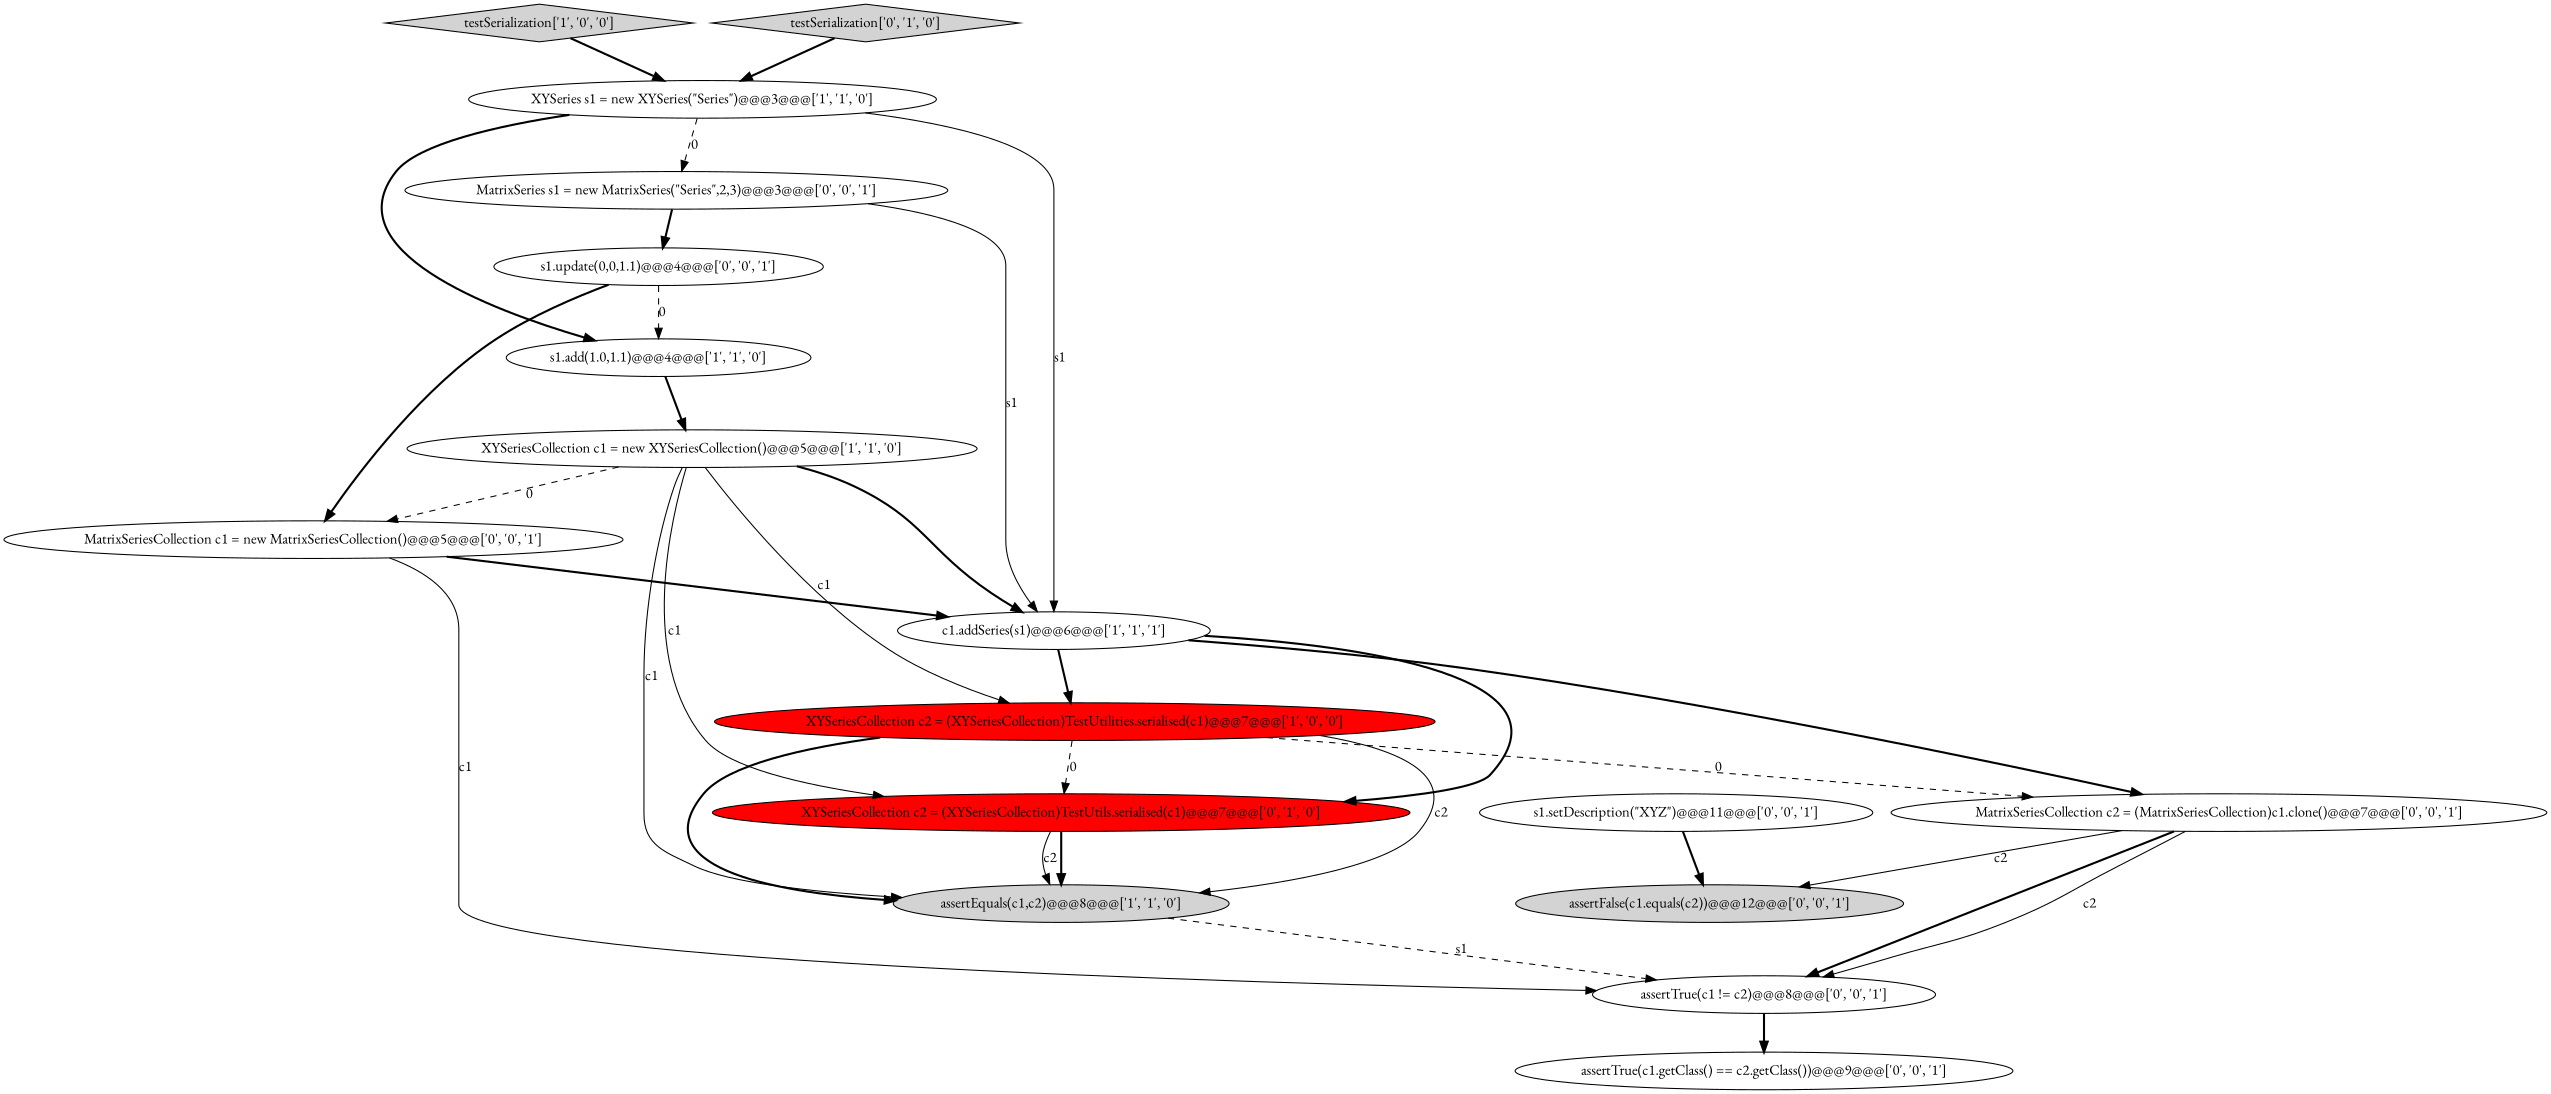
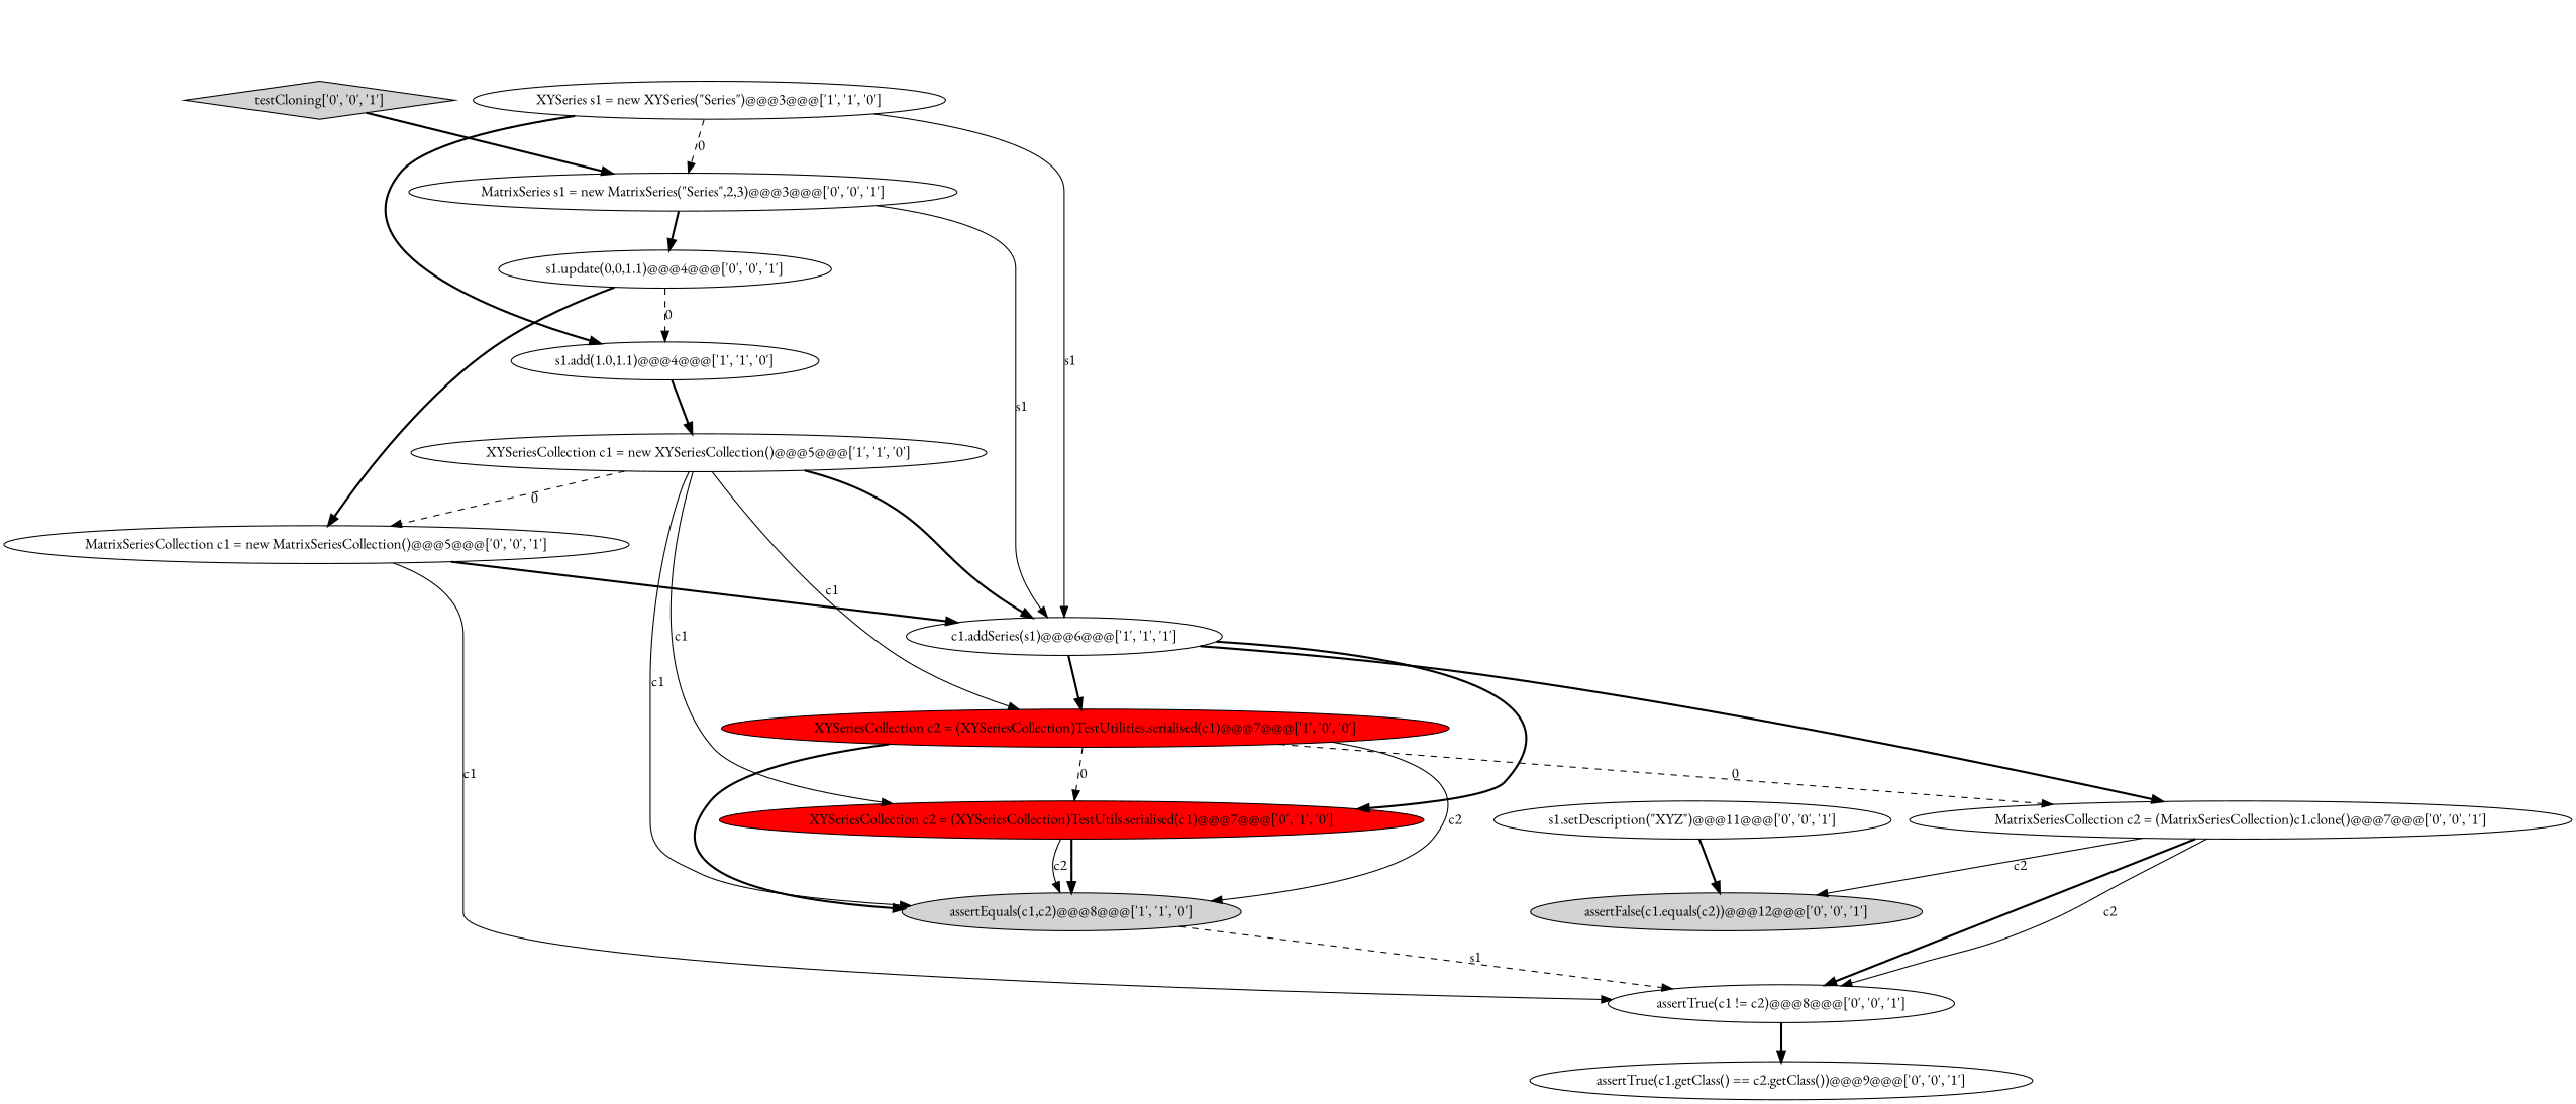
  digraph {
    fontname="EB Garamond"
    node [fillcolor=white fontname="EB Garamond" shape=ellipse style=filled]
    edge [fontname="EB Garamond" style=bold]
    n1 [fillcolor=red label="XYSeriesCollection c2 = (XYSeriesCollection)TestUtils.serialised(c1)@@@7@@@['0', '1', '0']"]
    n2 [fillcolor=lightgray label="assertEquals(c1,c2)@@@8@@@['1', '1', '0']"]
    n3 [label="assertTrue(c1 != c2)@@@8@@@['0', '0', '1']"]
    n4 [fillcolor=red label="XYSeriesCollection c2 = (XYSeriesCollection)TestUtilities.serialised(c1)@@@7@@@['1', '0', '0']"]
    n5 [label="MatrixSeriesCollection c2 = (MatrixSeriesCollection)c1.clone()@@@7@@@['0', '0', '1']"]
    n6 [fillcolor=lightgray label="assertFalse(c1.equals(c2))@@@12@@@['0', '0', '1']"]
-   n7 [fillcolor=lightgray label="testSerialization['1', '0', '0']" shape=diamond]
    n8 [label="XYSeries s1 = new XYSeries(\"Series\")@@@3@@@['1', '1', '0']"]
    n9 [label="c1.addSeries(s1)@@@6@@@['1', '1', '1']"]
    n10 [label="s1.add(1.0,1.1)@@@4@@@['1', '1', '0']"]
    n11 [label="MatrixSeries s1 = new MatrixSeries(\"Series\",2,3)@@@3@@@['0', '0', '1']"]
    n12 [label="assertTrue(c1.getClass() == c2.getClass())@@@9@@@['0', '0', '1']"]
    n13 [label="MatrixSeriesCollection c1 = new MatrixSeriesCollection()@@@5@@@['0', '0', '1']"]
    n14 [label="s1.setDescription(\"XYZ\")@@@11@@@['0', '0', '1']"]
    n15 [label="XYSeriesCollection c1 = new XYSeriesCollection()@@@5@@@['1', '1', '0']"]
    n16 [label="s1.update(0,0,1.1)@@@4@@@['0', '0', '1']"]
-   n17 [fillcolor=lightgray label="testSerialization['0', '1', '0']" shape=diamond]
+   n18 [fillcolor=lightgray label="testCloning['0', '0', '1']" shape=diamond]
    n1 -> n2
    n1 -> n2 [label=c2 style=solid]
    n2 -> n3 [label=s1 style=dashed]
    n3 -> n12
    n4 -> n1 [label=0 style=dashed]
    n4 -> n2 [label=c2 style=solid]
    n4 -> n2
    n4 -> n5 [label=0 style=dashed]
    n5 -> n3
    n5 -> n3 [label=c2 style=solid]
    n5 -> n6 [label=c2 style=solid]
-   n7 -> n8
    n8 -> n9 [label=s1 style=solid]
    n8 -> n10
    n8 -> n11 [label=0 style=dashed]
    n9 -> n1
    n9 -> n4
    n9 -> n5
    n10 -> n15
    n11 -> n9 [label=s1 style=solid]
    n11 -> n16
    n13 -> n3 [label=c1 style=solid]
    n13 -> n9
    n14 -> n6
    n15 -> n1 [label=c1 style=solid]
    n15 -> n2 [label=c1 style=solid]
    n15 -> n4 [label=c1 style=solid]
    n15 -> n9
    n15 -> n13 [label=0 style=dashed]
    n16 -> n10 [label=0 style=dashed]
    n16 -> n13
-   n17 -> n8
+   n18 -> n11
  }
